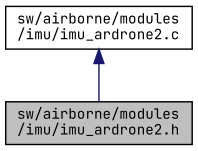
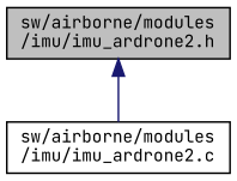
  digraph {
    fontname="JetBrains Mono"
    node [color=black fontname="JetBrains Mono" fontsize=10 shape=record style=filled]
    n1 [fillcolor=grey75 fontcolor=black height=0.2 label="sw/airborne/modules\l/imu/imu_ardrone2.h" width=0.4]
    n2 [fillcolor=white height=0.2 label="sw/airborne/modules\l/imu/imu_ardrone2.c" width=0.4]
-   n2 -> n1 [color=midnightblue dir=back fontname="JetBrains Mono" fontsize=10 labelfontname=FreeSans labelfontsize=10 style=solid]
+   n1 -> n2 [color=midnightblue dir=back fontname="JetBrains Mono" fontsize=10 labelfontname=FreeSans labelfontsize=10 style=solid]
  }
